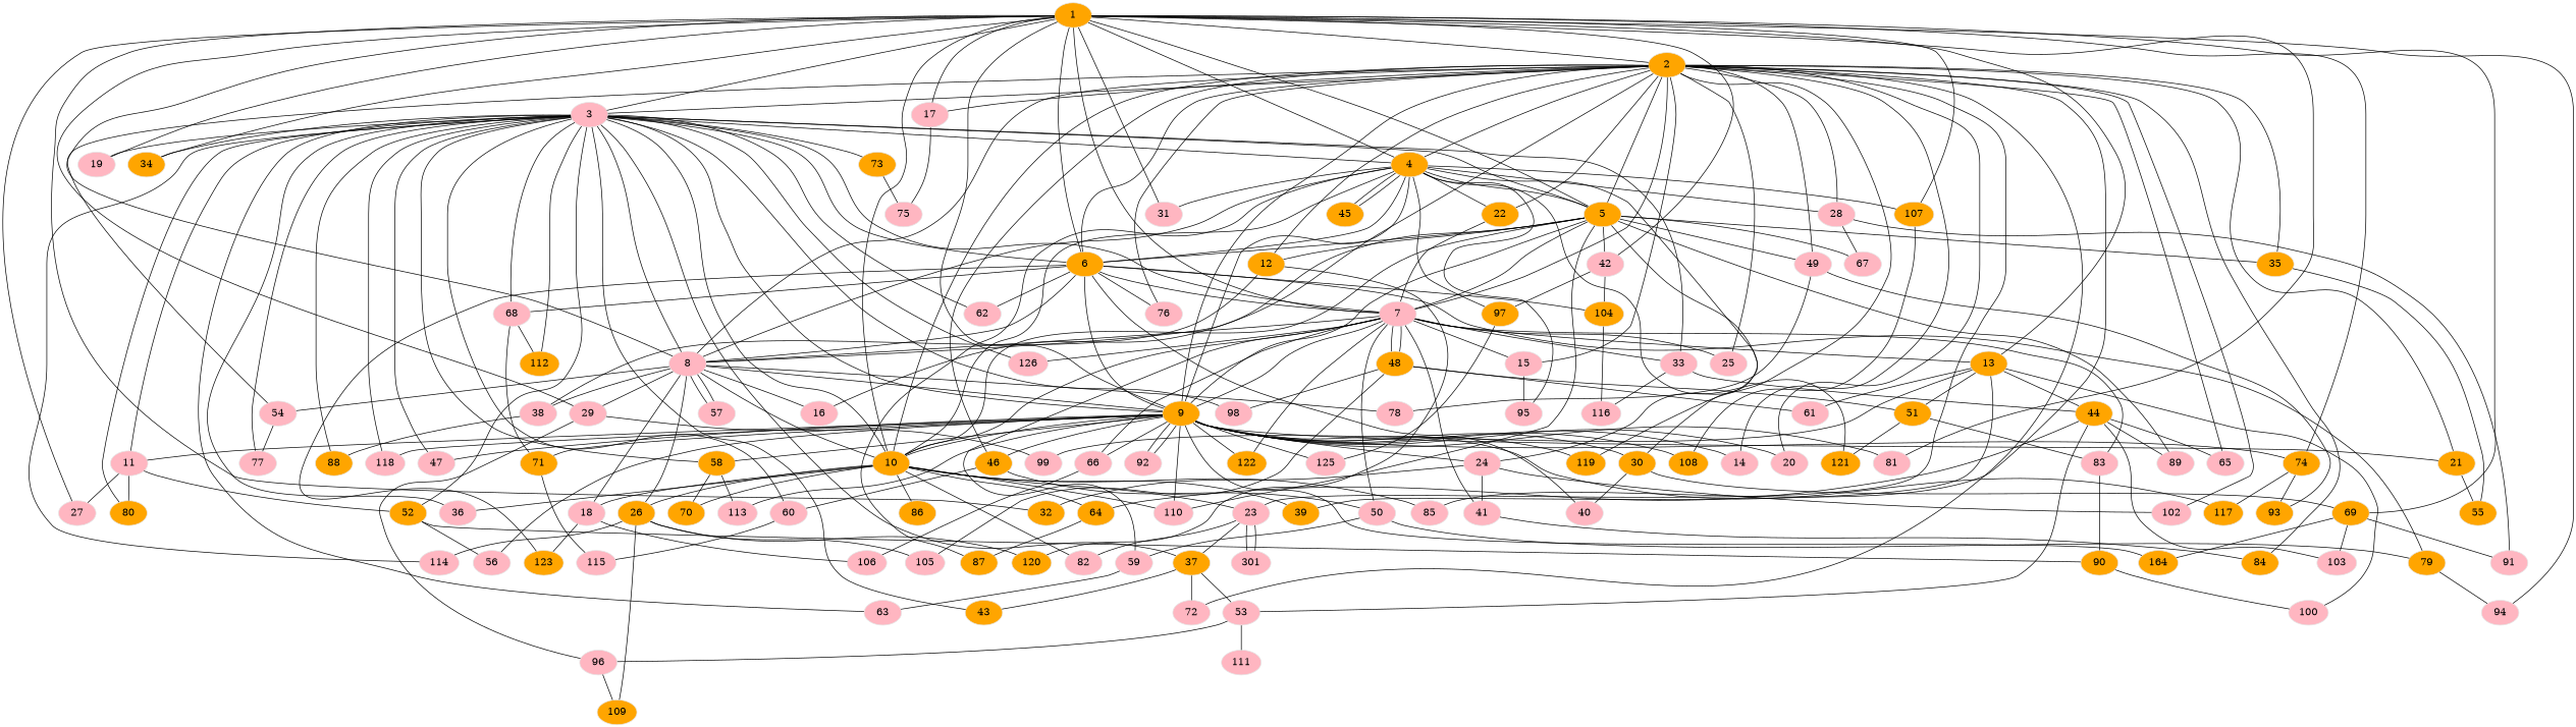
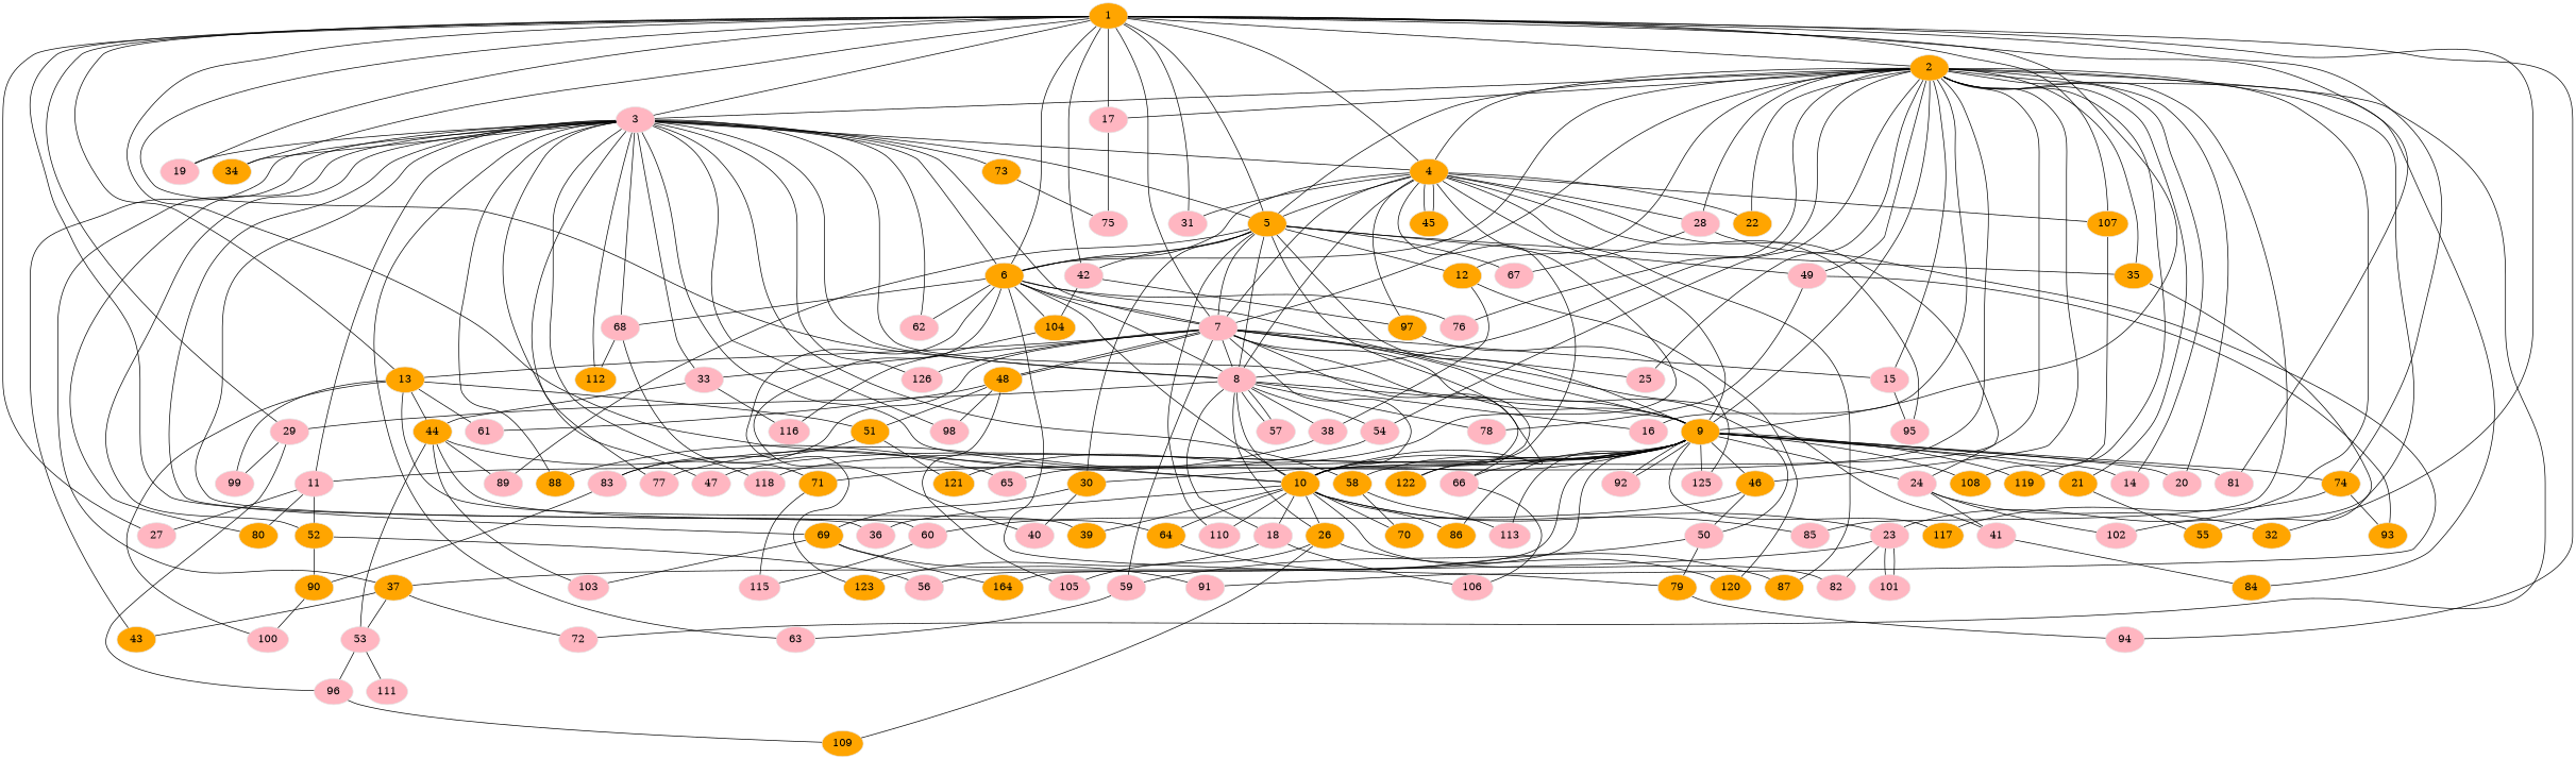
  graph {
    node [color=gray90 fillcolor=lightpink style=filled]
    1 [fillcolor=orange]
    2 [fillcolor=orange]
    3
    4 [fillcolor=orange]
    5 [fillcolor=orange]
    6 [fillcolor=orange]
    7
    8
    9 [fillcolor=orange]
    10 [fillcolor=orange]
    13 [fillcolor=orange]
    17
    19
    27
    29
    31
    32 [fillcolor=orange]
    34 [fillcolor=orange]
    42
    69 [fillcolor=orange]
    74 [fillcolor=orange]
    81
    94
    107 [fillcolor=orange]
    12 [fillcolor=orange]
    14
    15
    16
    20
    21 [fillcolor=orange]
    22 [fillcolor=orange]
    23
    25
    28
    35 [fillcolor=orange]
    46 [fillcolor=orange]
    49
    54
    65
    72
    76
    84 [fillcolor=orange]
    85
    102
    119 [fillcolor=orange]
    11
    33
    36
    37 [fillcolor=orange]
    43 [fillcolor=orange]
    47
    52 [fillcolor=orange]
    58 [fillcolor=orange]
    60
    62
    63
    68
    73 [fillcolor=orange]
    77
    80 [fillcolor=orange]
    88 [fillcolor=orange]
    98
    112 [fillcolor=orange]
-   114
    118
    126
    24
    45 [fillcolor=orange]
    87 [fillcolor=orange]
    95
    97 [fillcolor=orange]
    121 [fillcolor=orange]
    30 [fillcolor=orange]
    67
    89
    110
    40
    79 [fillcolor=orange]
    104 [fillcolor=orange]
    123 [fillcolor=orange]
    41
    48 [fillcolor=orange]
    50
    59
    66
    83
    122 [fillcolor=orange]
    18
    26 [fillcolor=orange]
    38
    57
    78
    56
    71 [fillcolor=orange]
    86 [fillcolor=orange]
    92
    108 [fillcolor=orange]
    113
    117 [fillcolor=orange]
    n100 [fillcolor=orange label=164]
    125
    39 [fillcolor=orange]
    64 [fillcolor=orange]
    70 [fillcolor=orange]
    82
    44 [fillcolor=orange]
    51 [fillcolor=orange]
    61
    99
    100
    75
    96
    91
    103
    93 [fillcolor=orange]
    120 [fillcolor=orange]
    55 [fillcolor=orange]
-   101 [label=301]
+   101
    116
    53
    90 [fillcolor=orange]
    115
    105
    106
    109 [fillcolor=orange]
    111
    1 -- 2
    1 -- 3
    1 -- 4
    1 -- 5
    1 -- 6
    1 -- 7
    1 -- 8
    1 -- 9
    1 -- 10
    1 -- 13
    1 -- 17
    1 -- 19
    1 -- 27
    1 -- 29
    1 -- 31
    1 -- 32
    1 -- 34
    1 -- 42
    1 -- 69
    1 -- 74
    1 -- 81
    1 -- 94
    1 -- 107
    2 -- 3
    2 -- 4
    2 -- 5
    2 -- 6
    2 -- 7
    2 -- 8
    2 -- 9
    2 -- 10
    2 -- 17
    2 -- 12
    2 -- 14
    2 -- 15
    2 -- 16
    2 -- 20
    2 -- 21
    2 -- 22
    2 -- 23
    2 -- 25
    2 -- 28
    2 -- 35
    2 -- 46
    2 -- 49
    2 -- 54
    2 -- 65
    2 -- 72
    2 -- 76
    2 -- 84
    2 -- 85
    2 -- 102
    2 -- 119
    3 -- 4
    3 -- 5
    3 -- 6
    3 -- 7
    3 -- 8
    3 -- 9
    3 -- 10
    3 -- 19
    3 -- 34
    3 -- 11
    3 -- 33
    3 -- 36
    3 -- 37
    3 -- 43
    3 -- 47
    3 -- 52
    3 -- 58
    3 -- 60
    3 -- 62
    3 -- 63
    3 -- 68
    3 -- 73
    3 -- 77
    3 -- 80
    3 -- 88
    3 -- 98
    3 -- 112
-   3 -- 114
    3 -- 118
    3 -- 126
    4 -- 5
    4 -- 6
-   22 -- 7
+   4 -- 7
    4 -- 8
    4 -- 9
    4 -- 10
    4 -- 31
    4 -- 107
    4 -- 22
    4 -- 28
    4 -- 24
    4 -- 45
    4 -- 45
    4 -- 87
    4 -- 95
    4 -- 97
    4 -- 121
    5 -- 6
    5 -- 7
    5 -- 8
    5 -- 9
    5 -- 10
    5 -- 42
    5 -- 12
    5 -- 35
    5 -- 49
    5 -- 30
    5 -- 67
    5 -- 89
    5 -- 110
    6 -- 7
    6 -- 8
    6 -- 9
+   6 -- 10
    6 -- 76
    6 -- 62
    6 -- 68
    6 -- 40
    6 -- 79
    6 -- 104
    6 -- 123
    7 -- 8
    7 -- 9
    7 -- 10
    7 -- 13
    7 -- 15
    7 -- 25
    7 -- 33
    7 -- 126
    7 -- 41
    7 -- 48
    7 -- 48
    7 -- 50
    7 -- 59
    7 -- 66
    7 -- 83
    7 -- 122
    8 -- 9
    8 -- 10
    8 -- 29
    8 -- 16
    8 -- 54
    8 -- 18
    8 -- 26
    8 -- 38
    8 -- 57
    8 -- 57
    8 -- 78
    9 -- 10
    9 -- 74
    9 -- 81
    9 -- 14
    9 -- 20
    9 -- 21
    9 -- 46
    9 -- 119
    9 -- 11
    9 -- 47
    9 -- 58
    9 -- 118
    9 -- 24
    9 -- 30
    9 -- 66
    9 -- 122
    9 -- 56
    9 -- 71
-   9 -- 110
+   9 -- 86
    9 -- 92
    9 -- 92
    9 -- 108
    9 -- 113
    9 -- 117
    9 -- n100
    9 -- 125
    10 -- 23
    10 -- 85
    10 -- 36
    10 -- 110
    10 -- 18
    10 -- 26
    10 -- 86
    10 -- 39
    10 -- 64
    10 -- 70
    10 -- 82
    13 -- 39
    13 -- 44
    13 -- 51
    13 -- 61
    13 -- 99
    13 -- 100
    17 -- 75
    29 -- 99
    29 -- 96
    42 -- 97
    42 -- 104
    69 -- n100
    69 -- 91
    69 -- 103
    74 -- 117
    74 -- 93
    107 -- 108
    12 -- 38
    12 -- 120
    15 -- 95
    21 -- 55
    23 -- 37
    23 -- 82
    23 -- 101
    23 -- 101
    28 -- 67
    28 -- 91
    35 -- 55
    46 -- 60
    46 -- 50
    49 -- 78
    49 -- 93
    54 -- 77
    11 -- 27
    11 -- 52
    11 -- 80
    33 -- 44
    33 -- 116
    37 -- 72
    37 -- 43
    37 -- 53
    52 -- 56
    52 -- 90
    58 -- 113
    58 -- 70
    60 -- 115
    68 -- 112
    68 -- 71
    73 -- 75
    24 -- 32
    24 -- 102
    24 -- 41
    97 -- 125
    30 -- 69
    30 -- 40
    79 -- 94
    104 -- 116
    41 -- 84
    48 -- 98
    48 -- 51
    48 -- 61
    48 -- 105
    50 -- 79
    50 -- 59
    59 -- 63
    66 -- 106
    83 -- 90
    18 -- 123
    18 -- 106
-   26 -- 114
    26 -- 120
    26 -- 105
    26 -- 109
    38 -- 88
    71 -- 115
    64 -- 87
    44 -- 65
    44 -- 89
    44 -- 64
    44 -- 103
    44 -- 53
    51 -- 121
    51 -- 83
    96 -- 109
    53 -- 96
    53 -- 111
    90 -- 100
  }
